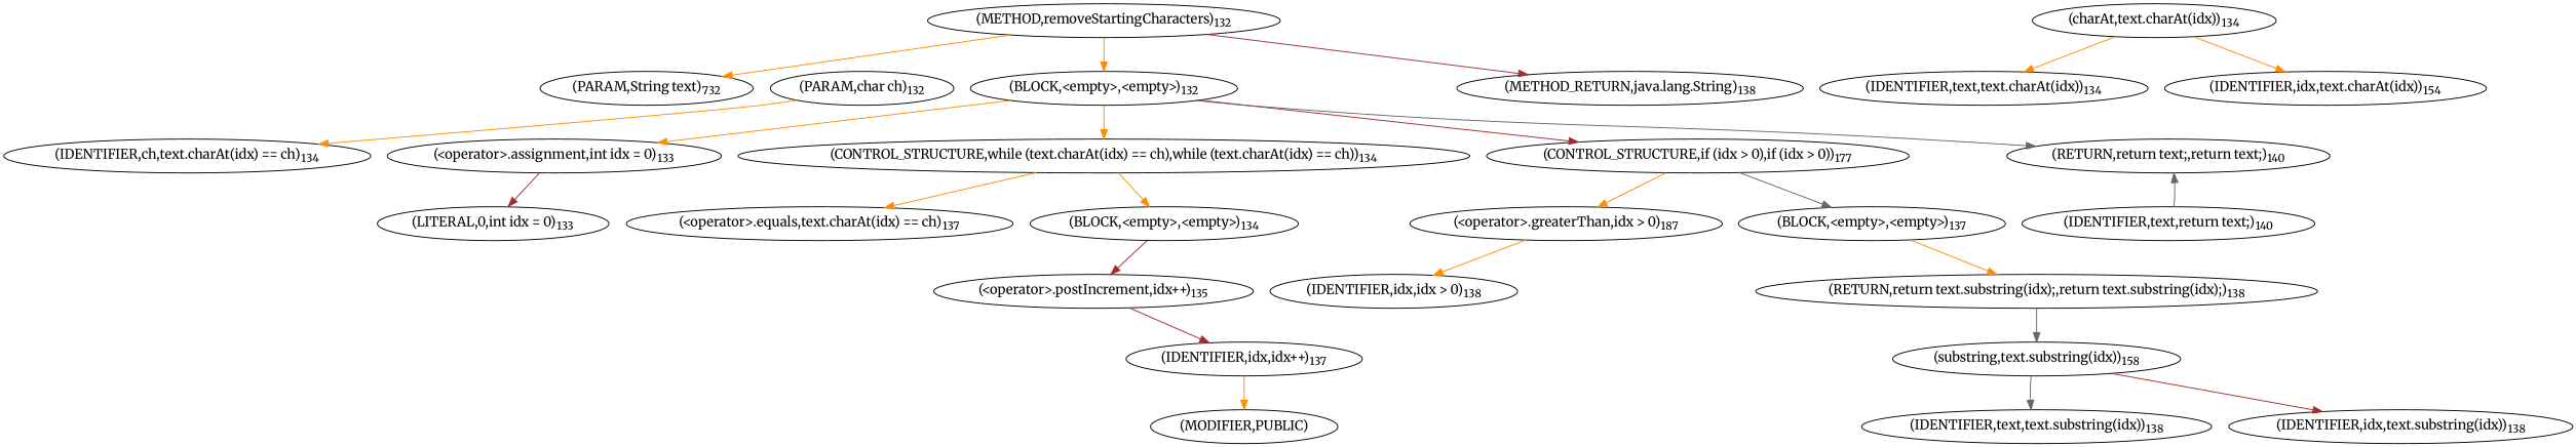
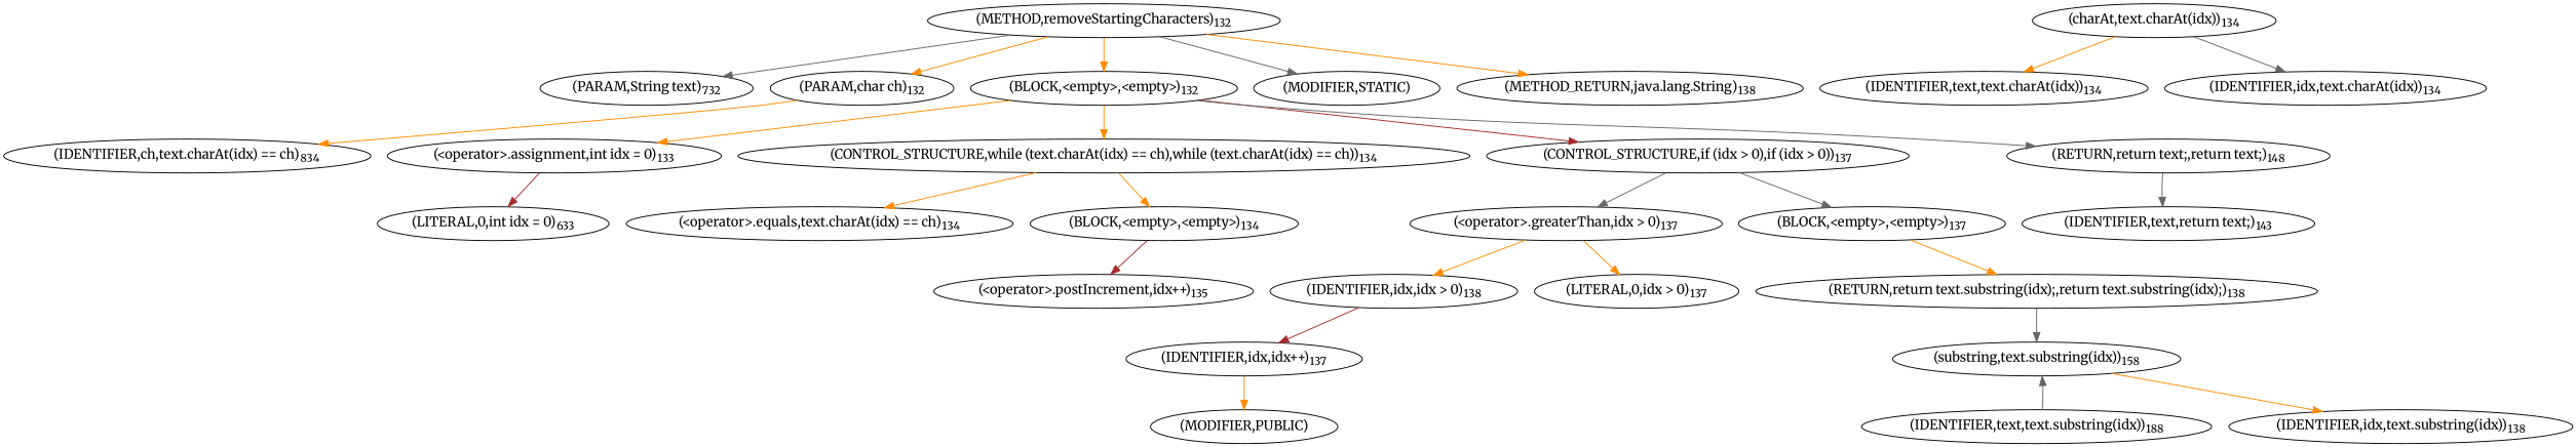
  digraph {
    fontname=Merriweather
    node [fontname=Merriweather]
    edge [color=darkorange fontname=Merriweather]
    n1 [label=<(METHOD,removeStartingCharacters)<SUB>132</SUB>>]
    n2 [label=<(PARAM,String text)<SUB>732</SUB>>]
    n3 [label=<(PARAM,char ch)<SUB>132</SUB>>]
    n4 [label=<(BLOCK,&lt;empty&gt;,&lt;empty&gt;)<SUB>132</SUB>>]
+   n5 [label=<(MODIFIER,STATIC)>]
    n6 [label=<(METHOD_RETURN,java.lang.String)<SUB>138</SUB>>]
-   n7 [label=<(IDENTIFIER,ch,text.charAt(idx) == ch)<SUB>134</SUB>>]
+   n7 [label=<(IDENTIFIER,ch,text.charAt(idx) == ch)<SUB>834</SUB>>]
    n8 [label=<(&lt;operator&gt;.assignment,int idx = 0)<SUB>133</SUB>>]
    n9 [label=<(CONTROL_STRUCTURE,while (text.charAt(idx) == ch),while (text.charAt(idx) == ch))<SUB>134</SUB>>]
-   n10 [label=<(CONTROL_STRUCTURE,if (idx &gt; 0),if (idx &gt; 0))<SUB>177</SUB>>]
-   n11 [label=<(RETURN,return text;,return text;)<SUB>140</SUB>>]
+   n10 [label=<(CONTROL_STRUCTURE,if (idx &gt; 0),if (idx &gt; 0))<SUB>137</SUB>>]
+   n11 [label=<(RETURN,return text;,return text;)<SUB>148</SUB>>]
    n12 [label=<(MODIFIER,PUBLIC)>]
-   n13 [label=<(LITERAL,0,int idx = 0)<SUB>133</SUB>>]
-   n14 [label=<(&lt;operator&gt;.equals,text.charAt(idx) == ch)<SUB>137</SUB>>]
+   n13 [label=<(LITERAL,0,int idx = 0)<SUB>633</SUB>>]
+   n14 [label=<(&lt;operator&gt;.equals,text.charAt(idx) == ch)<SUB>134</SUB>>]
    n15 [label=<(BLOCK,&lt;empty&gt;,&lt;empty&gt;)<SUB>134</SUB>>]
-   n16 [label=<(&lt;operator&gt;.greaterThan,idx &gt; 0)<SUB>187</SUB>>]
+   n16 [label=<(&lt;operator&gt;.greaterThan,idx &gt; 0)<SUB>137</SUB>>]
    n17 [label=<(BLOCK,&lt;empty&gt;,&lt;empty&gt;)<SUB>137</SUB>>]
-   n18 [label=<(IDENTIFIER,text,return text;)<SUB>140</SUB>>]
+   n18 [label=<(IDENTIFIER,text,return text;)<SUB>143</SUB>>]
    n19 [label=<(&lt;operator&gt;.postIncrement,idx++)<SUB>135</SUB>>]
    n20 [label=<(charAt,text.charAt(idx))<SUB>134</SUB>>]
    n21 [label=<(IDENTIFIER,text,text.charAt(idx))<SUB>134</SUB>>]
-   n22 [label=<(IDENTIFIER,idx,text.charAt(idx))<SUB>154</SUB>>]
+   n22 [label=<(IDENTIFIER,idx,text.charAt(idx))<SUB>134</SUB>>]
    n23 [label=<(IDENTIFIER,idx,idx++)<SUB>137</SUB>>]
    n24 [label=<(IDENTIFIER,idx,idx &gt; 0)<SUB>138</SUB>>]
+   n25 [label=<(LITERAL,0,idx &gt; 0)<SUB>137</SUB>>]
    n26 [label=<(RETURN,return text.substring(idx);,return text.substring(idx);)<SUB>138</SUB>>]
    n27 [label=<(substring,text.substring(idx))<SUB>158</SUB>>]
-   n28 [label=<(IDENTIFIER,text,text.substring(idx))<SUB>138</SUB>>]
+   n28 [label=<(IDENTIFIER,text,text.substring(idx))<SUB>188</SUB>>]
    n29 [label=<(IDENTIFIER,idx,text.substring(idx))<SUB>138</SUB>>]
-   n1 -> n2
+   n1 -> n2 [color=gray40]
+   n1 -> n3
    n1 -> n4
-   n1 -> n6 [color=brown]
+   n1 -> n5 [color=gray40]
+   n1 -> n6
    n3 -> n7
    n4 -> n8
    n4 -> n9
    n4 -> n10 [color=brown]
    n4 -> n11 [color=gray40]
    n8 -> n13 [color=brown]
    n9 -> n14
    n9 -> n15
-   n10 -> n16
+   n10 -> n16 [color=gray40]
    n10 -> n17 [color=gray40]
-   n18 -> n11 [color=gray40]
+   n11 -> n18 [color=gray40]
    n15 -> n19 [color=brown]
    n16 -> n24
+   n16 -> n25
    n17 -> n26
-   n19 -> n23 [color=brown]
+   n24 -> n23 [color=brown]
    n20 -> n21
-   n20 -> n22
+   n20 -> n22 [color=gray40]
    n23 -> n12
    n26 -> n27 [color=gray40]
-   n27 -> n28 [color=gray40]
-   n27 -> n29 [color=brown]
+   n28 -> n27 [color=gray40]
+   n27 -> n29
  }
